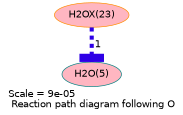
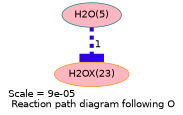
  digraph {
    fontname=Helvetica
    label="Scale = 9e-05\l Reaction path diagram following O"
    node [fontname=Helvetica style=filled fillcolor=lightpink shape=ellipse]
    n1 [label="H2O(5)" color=teal]
    n2 [label="H2OX(23)" color=darkorange]
-   n2 -> n1 [arrowsize=3 color="0.7, 1.5, 0.9" fontname=Helvetica label=" 1" penwidth=6 style=dashed arrowhead=tee]
+   n1 -> n2 [arrowsize=3 color="0.7, 1.5, 0.9" fontname=Helvetica label=" 1" penwidth=6 style=dashed arrowhead=tee]
  }
